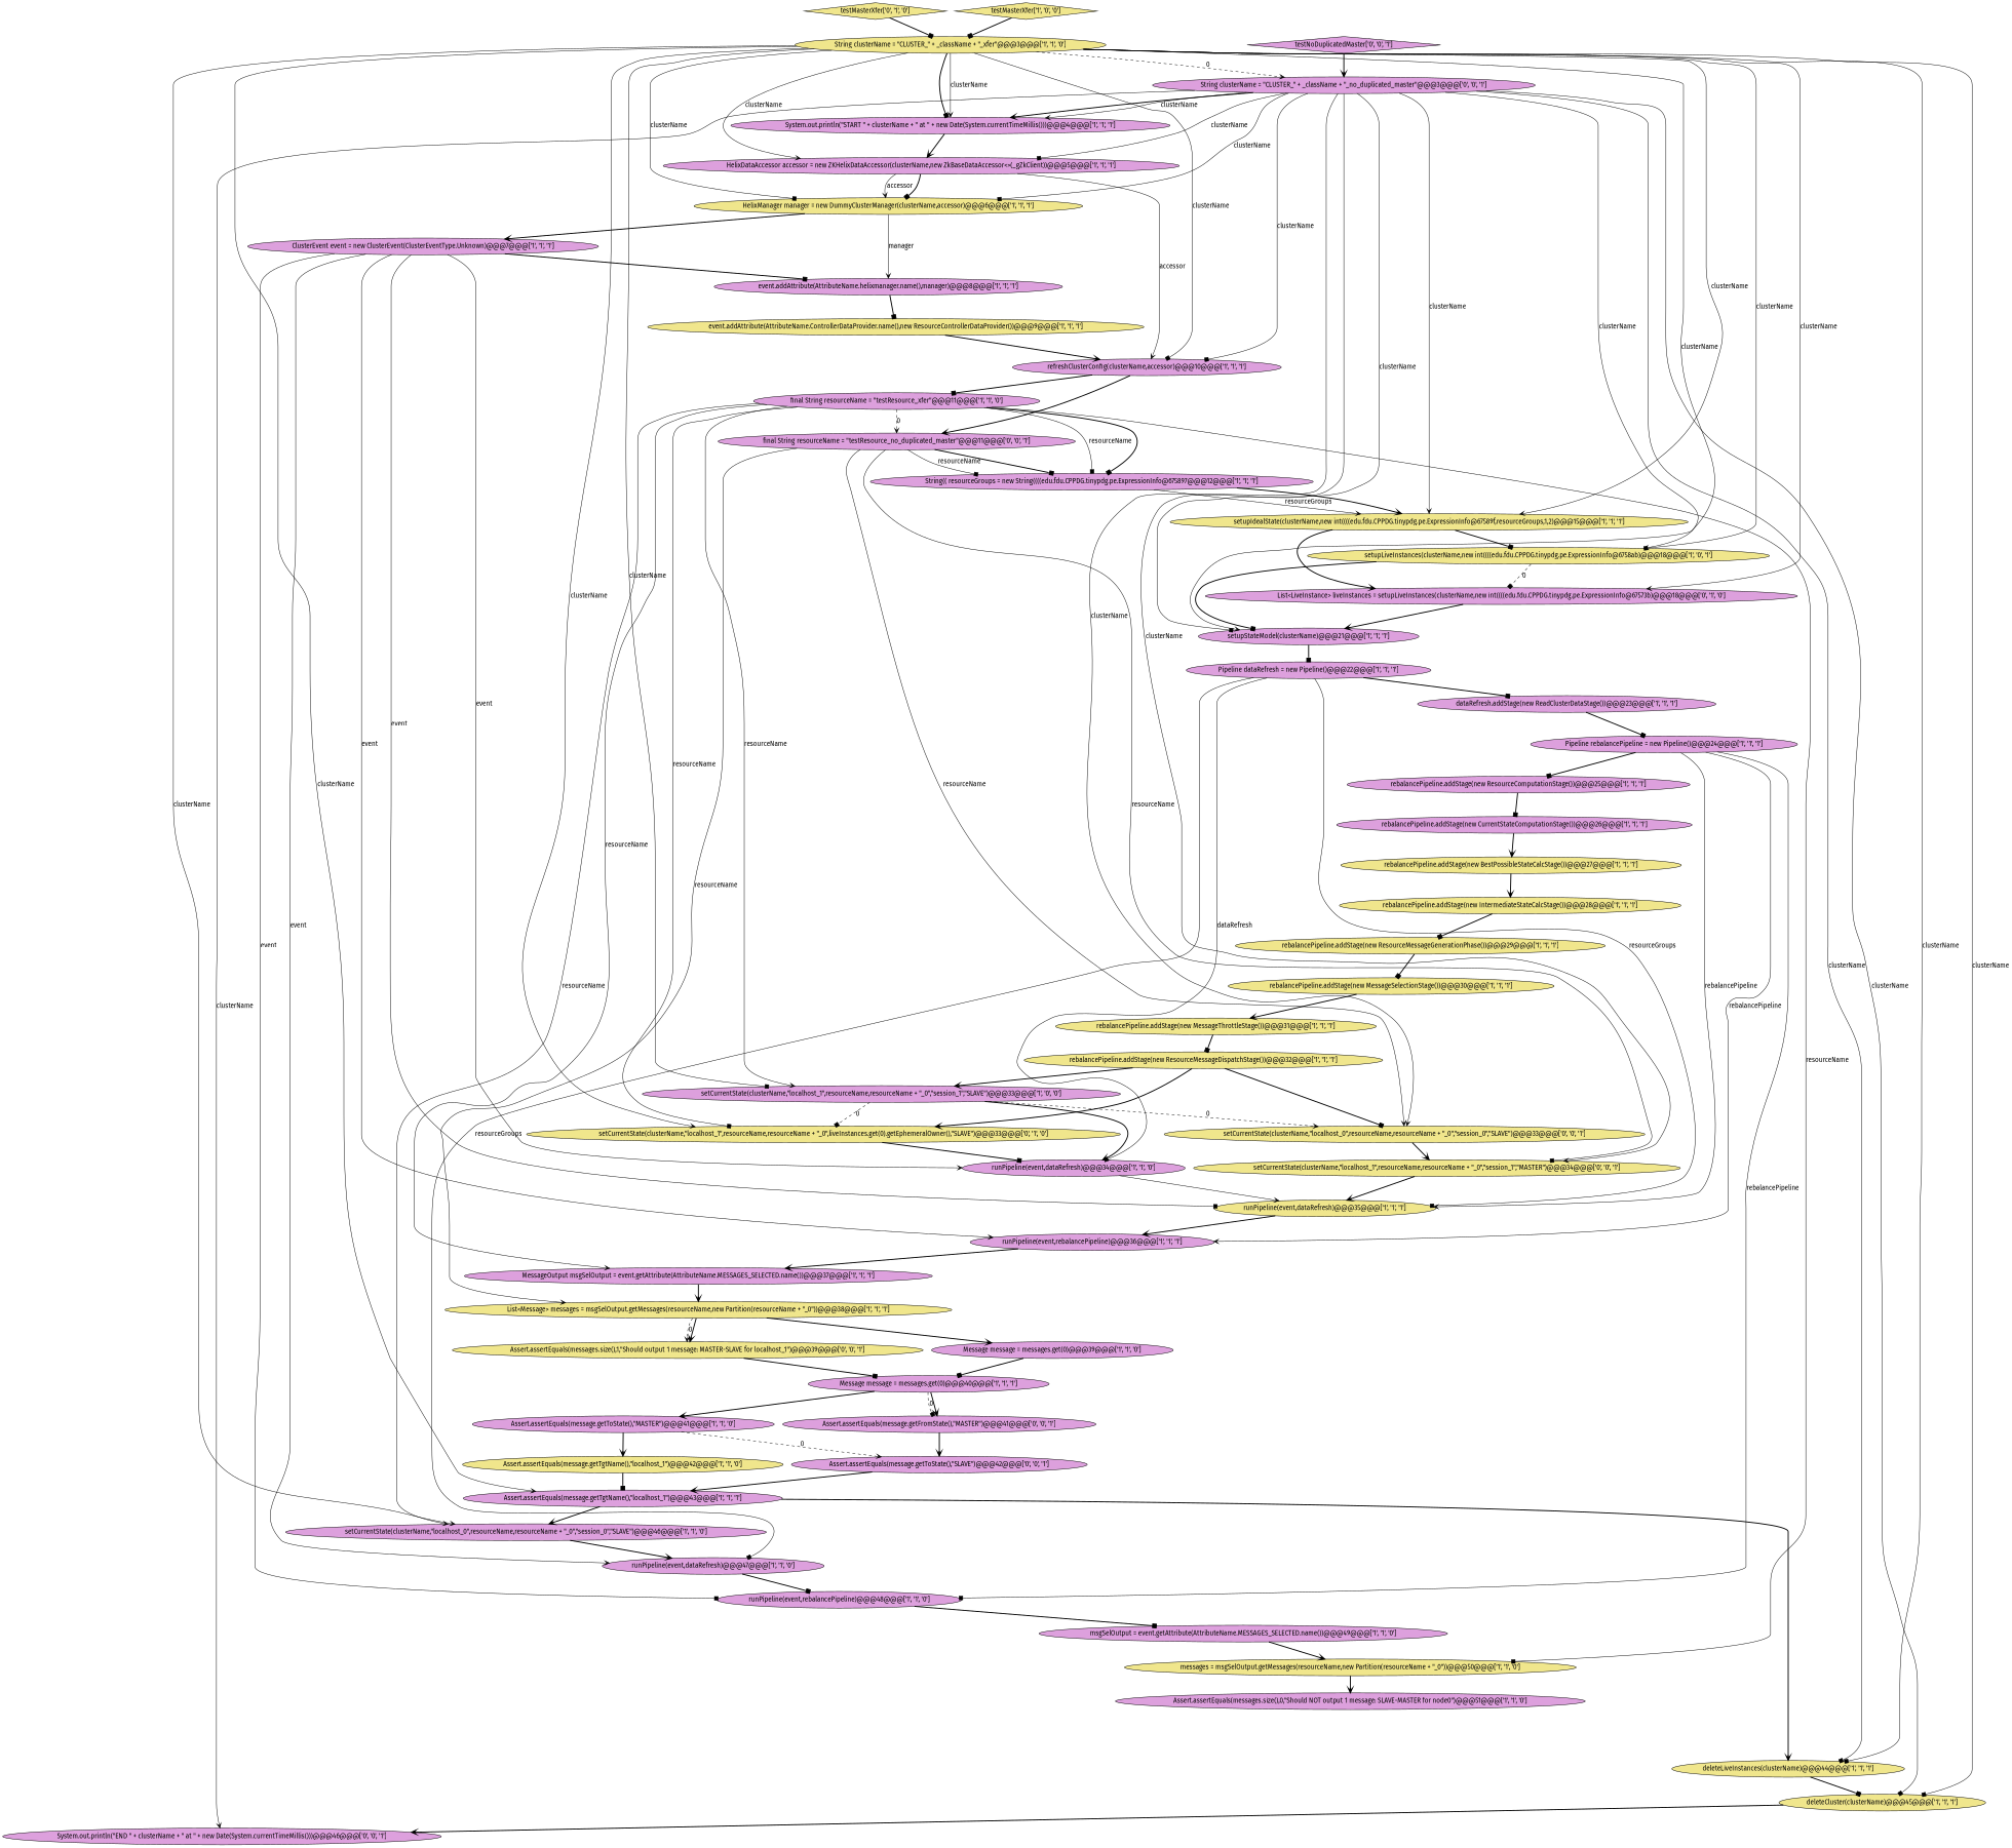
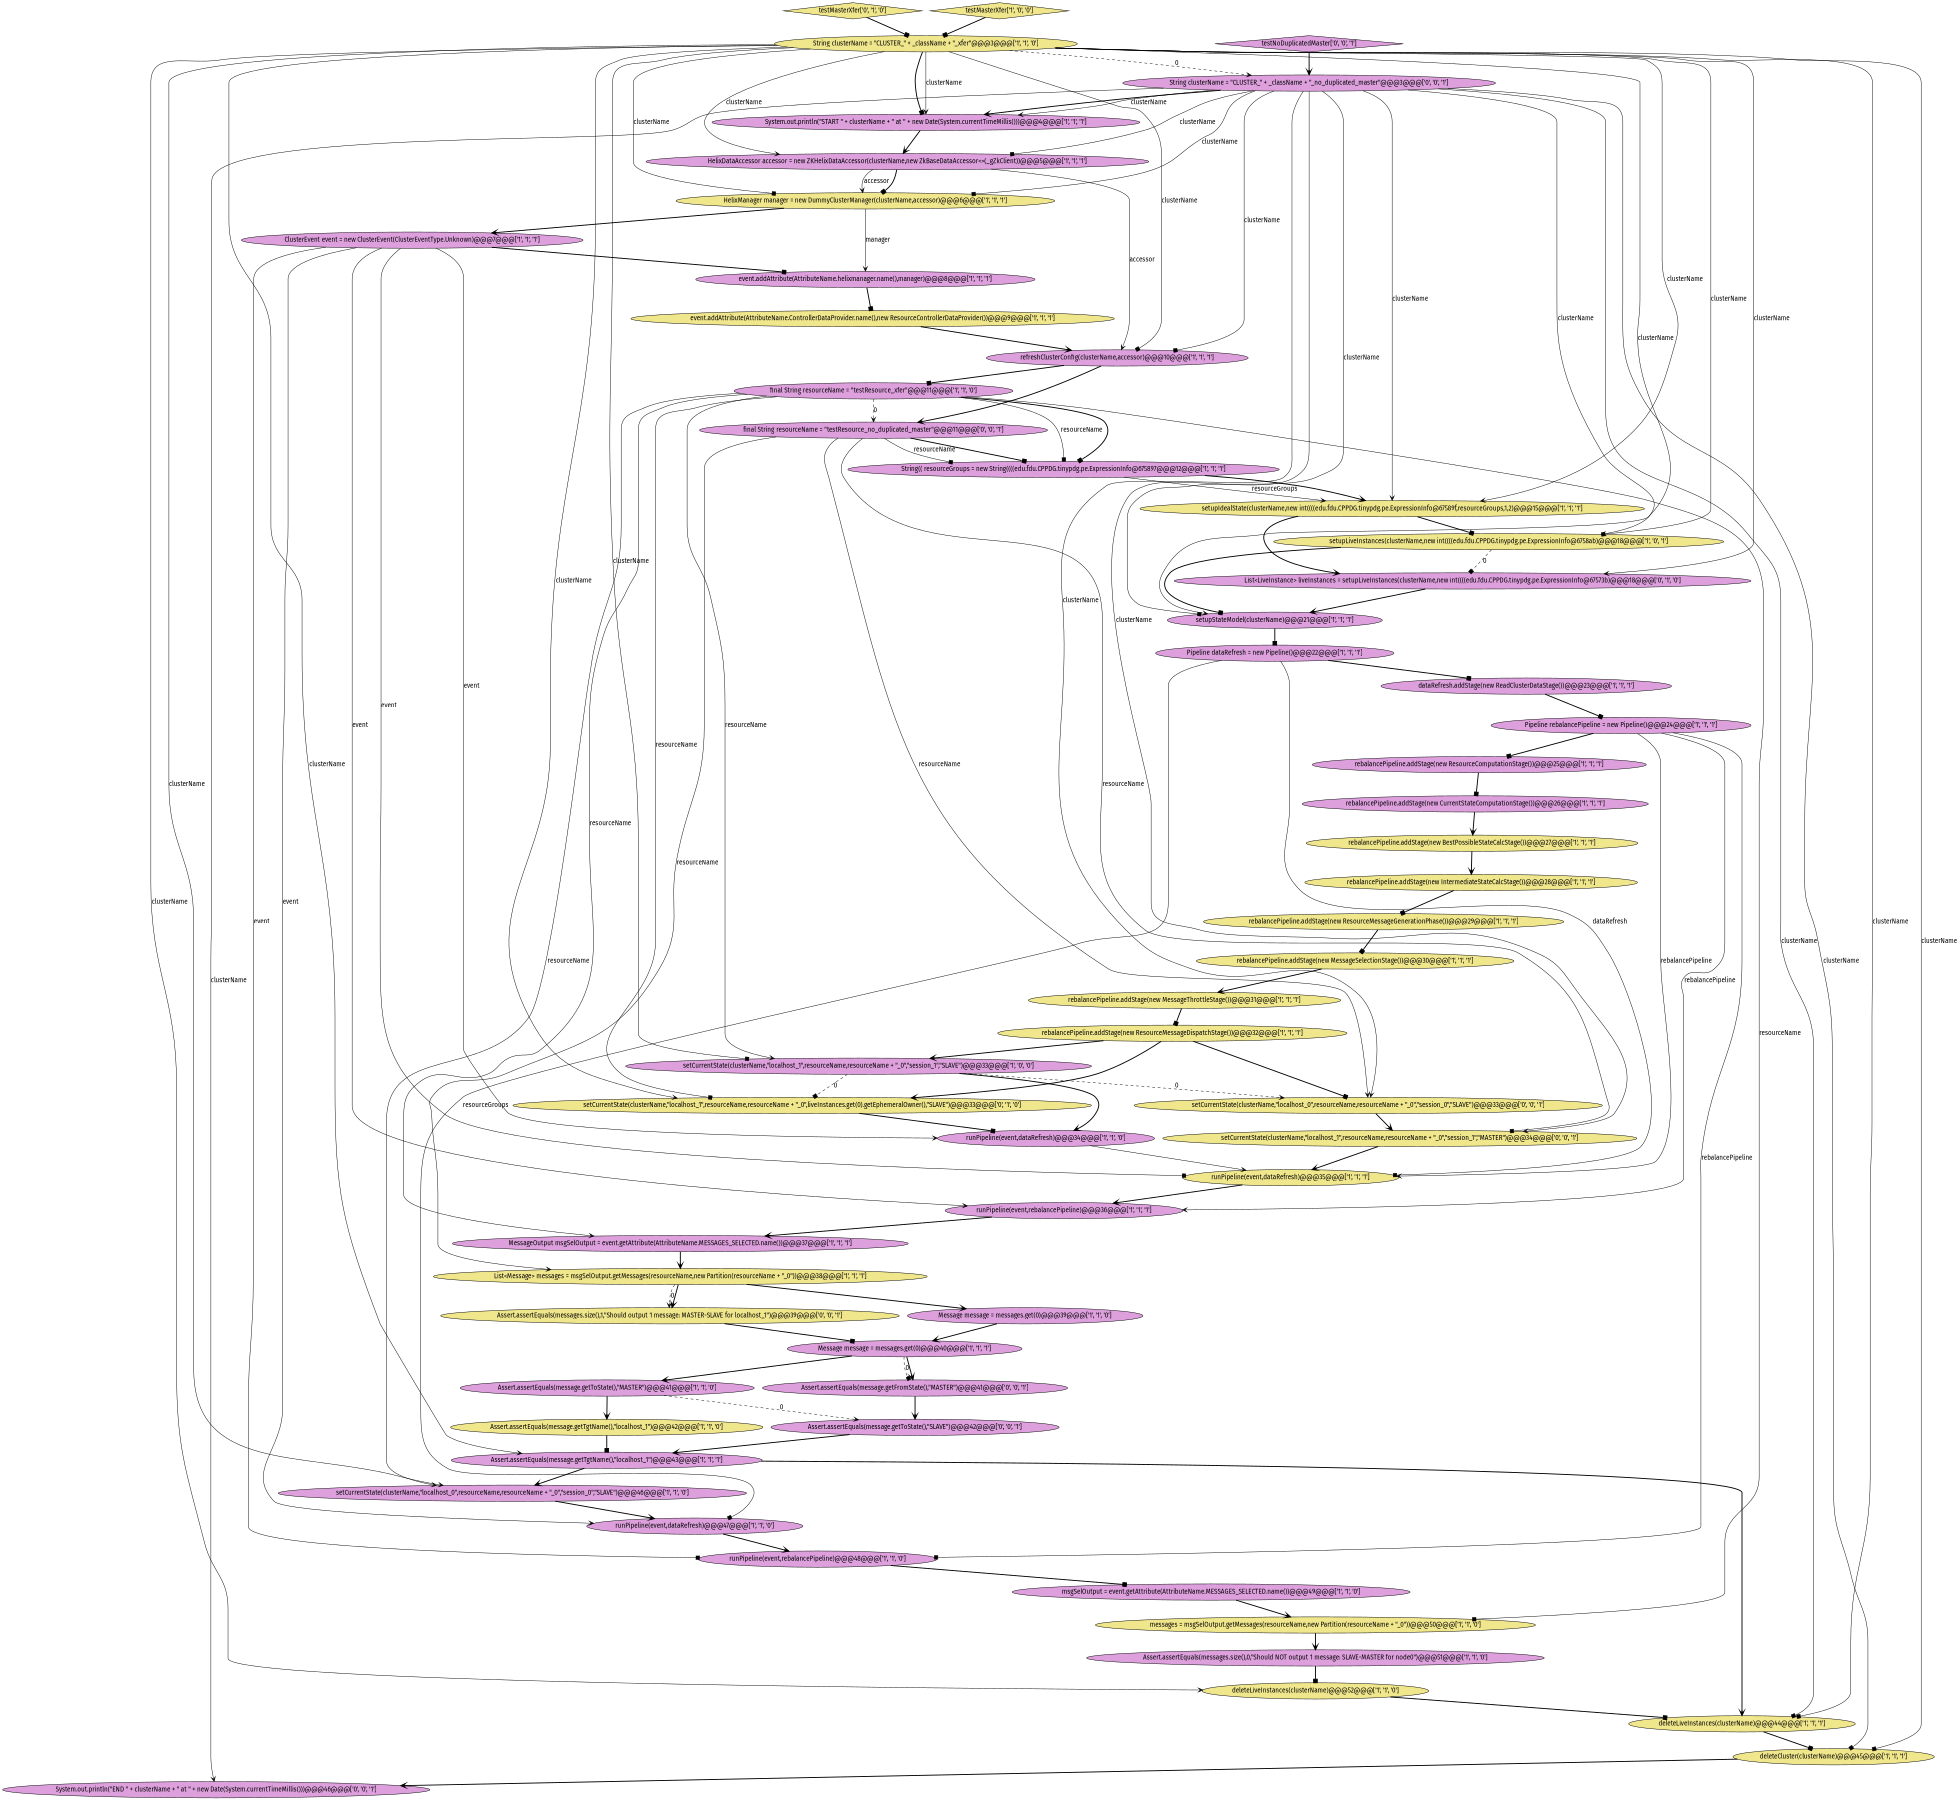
  digraph {
    fontname="Fira Sans"
    node [fillcolor=plum fontname="Fira Sans" shape=ellipse style=filled]
    edge [arrowhead=vee fontname="Fira Sans" style=bold]
    n1 [label="Assert.assertEquals(message.getTgtName(),\"localhost_1\")@@@43@@@['1', '1', '1']"]
    n2 [label="setCurrentState(clusterName,\"localhost_0\",resourceName,resourceName + \"_0\",\"session_0\",\"SLAVE\")@@@46@@@['1', '1', '0']"]
    n3 [fillcolor=khaki label="deleteLiveInstances(clusterName)@@@44@@@['1', '1', '1']"]
    n4 [label="runPipeline(event,dataRefresh)@@@47@@@['1', '1', '0']"]
    n5 [fillcolor=khaki label="deleteCluster(clusterName)@@@45@@@['1', '1', '1']"]
    n6 [fillcolor=khaki label="Assert.assertEquals(messages.size(),1,\"Should output 1 message: MASTER-SLAVE for localhost_1\")@@@39@@@['0', '0', '1']"]
    n7 [label="Message message = messages.get(0)@@@40@@@['1', '1', '1']"]
    n8 [label="Assert.assertEquals(message.getFromState(),\"MASTER\")@@@41@@@['0', '0', '1']"]
    n9 [label="Assert.assertEquals(message.getToState(),\"MASTER\")@@@41@@@['1', '1', '0']"]
    n10 [fillcolor=khaki label="rebalancePipeline.addStage(new ResourceMessageGenerationPhase())@@@29@@@['1', '1', '1']"]
    n11 [fillcolor=khaki label="rebalancePipeline.addStage(new MessageSelectionStage())@@@30@@@['1', '1', '1']"]
    n12 [fillcolor=khaki label="rebalancePipeline.addStage(new MessageThrottleStage())@@@31@@@['1', '1', '1']"]
    n13 [label="event.addAttribute(AttributeName.helixmanager.name(),manager)@@@8@@@['1', '1', '1']"]
    n14 [fillcolor=khaki label="event.addAttribute(AttributeName.ControllerDataProvider.name(),new ResourceControllerDataProvider())@@@9@@@['1', '1', '1']"]
    n15 [label="refreshClusterConfig(clusterName,accessor)@@@10@@@['1', '1', '1']"]
    n16 [label="Message message = messages.get(0)@@@39@@@['1', '1', '0']"]
    n17 [label="Pipeline dataRefresh = new Pipeline()@@@22@@@['1', '1', '1']"]
    n18 [fillcolor=khaki label="runPipeline(event,dataRefresh)@@@35@@@['1', '1', '1']"]
    n19 [label="dataRefresh.addStage(new ReadClusterDataStage())@@@23@@@['1', '1', '1']"]
    n20 [label="runPipeline(event,dataRefresh)@@@34@@@['1', '1', '0']"]
    n21 [label="runPipeline(event,rebalancePipeline)@@@36@@@['1', '1', '1']"]
    n22 [label="runPipeline(event,rebalancePipeline)@@@48@@@['1', '1', '0']"]
    n23 [label="Pipeline rebalancePipeline = new Pipeline()@@@24@@@['1', '1', '1']"]
    n24 [fillcolor=khaki label="setCurrentState(clusterName,\"localhost_1\",resourceName,resourceName + \"_0\",liveInstances.get(0).getEphemeralOwner(),\"SLAVE\")@@@33@@@['0', '1', '0']"]
    n25 [fillcolor=khaki label="testMasterXfer['0', '1', '0']" shape=diamond]
    n26 [fillcolor=khaki label="String clusterName = \"CLUSTER_\" + _className + \"_xfer\"@@@3@@@['1', '1', '0']"]
    n27 [label="setCurrentState(clusterName,\"localhost_1\",resourceName,resourceName + \"_0\",\"session_1\",\"SLAVE\")@@@33@@@['1', '0', '0']"]
    n28 [label="String clusterName = \"CLUSTER_\" + _className + \"_no_duplicated_master\"@@@3@@@['0', '0', '1']"]
    n29 [fillcolor=khaki label="HelixManager manager = new DummyClusterManager(clusterName,accessor)@@@6@@@['1', '1', '1']"]
    n30 [label="setupStateModel(clusterName)@@@21@@@['1', '1', '1']"]
    n31 [label="System.out.println(\"START \" + clusterName + \" at \" + new Date(System.currentTimeMillis()))@@@4@@@['1', '1', '1']"]
    n32 [fillcolor=khaki label="setupLiveInstances(clusterName,new int((((edu.fdu.CPPDG.tinypdg.pe.ExpressionInfo@6758ab)@@@18@@@['1', '0', '1']"]
    n33 [fillcolor=khaki label="setupIdealState(clusterName,new int((((edu.fdu.CPPDG.tinypdg.pe.ExpressionInfo@67589f,resourceGroups,1,2)@@@15@@@['1', '1', '1']"]
    n34 [label="HelixDataAccessor accessor = new ZKHelixDataAccessor(clusterName,new ZkBaseDataAccessor<>(_gZkClient))@@@5@@@['1', '1', '1']"]
    n35 [label="List<LiveInstance> liveInstances = setupLiveInstances(clusterName,new int((((edu.fdu.CPPDG.tinypdg.pe.ExpressionInfo@67573b)@@@18@@@['0', '1', '0']"]
+   n36 [fillcolor=khaki label="deleteLiveInstances(clusterName)@@@52@@@['1', '1', '0']"]
    n37 [label="final String resourceName = \"testResource_xfer\"@@@11@@@['1', '1', '0']"]
    n38 [fillcolor=khaki label="messages = msgSelOutput.getMessages(resourceName,new Partition(resourceName + \"_0\"))@@@50@@@['1', '1', '0']"]
    n39 [label="final String resourceName = \"testResource_no_duplicated_master\"@@@11@@@['0', '0', '1']"]
    n40 [label="MessageOutput msgSelOutput = event.getAttribute(AttributeName.MESSAGES_SELECTED.name())@@@37@@@['1', '1', '1']"]
    n41 [label="String(( resourceGroups = new String((((edu.fdu.CPPDG.tinypdg.pe.ExpressionInfo@675897@@@12@@@['1', '1', '1']"]
    n42 [fillcolor=khaki label="setCurrentState(clusterName,\"localhost_0\",resourceName,resourceName + \"_0\",\"session_0\",\"SLAVE\")@@@33@@@['0', '0', '1']"]
    n43 [label="Assert.assertEquals(messages.size(),0,\"Should NOT output 1 message: SLAVE-MASTER for node0\")@@@51@@@['1', '1', '0']"]
    n44 [fillcolor=khaki label="setCurrentState(clusterName,\"localhost_1\",resourceName,resourceName + \"_0\",\"session_1\",\"MASTER\")@@@34@@@['0', '0', '1']"]
    n45 [fillcolor=khaki label="List<Message> messages = msgSelOutput.getMessages(resourceName,new Partition(resourceName + \"_0\"))@@@38@@@['1', '1', '1']"]
    n46 [label="Assert.assertEquals(message.getToState(),\"SLAVE\")@@@42@@@['0', '0', '1']"]
    n47 [fillcolor=khaki label="Assert.assertEquals(message.getTgtName(),\"localhost_1\")@@@42@@@['1', '1', '0']"]
    n48 [label="rebalancePipeline.addStage(new CurrentStateComputationStage())@@@26@@@['1', '1', '1']"]
    n49 [fillcolor=khaki label="rebalancePipeline.addStage(new BestPossibleStateCalcStage())@@@27@@@['1', '1', '1']"]
    n50 [fillcolor=khaki label="rebalancePipeline.addStage(new IntermediateStateCalcStage())@@@28@@@['1', '1', '1']"]
    n51 [label="System.out.println(\"END \" + clusterName + \" at \" + new Date(System.currentTimeMillis()))@@@46@@@['0', '0', '1']"]
    n52 [label="ClusterEvent event = new ClusterEvent(ClusterEventType.Unknown)@@@7@@@['1', '1', '1']"]
    n53 [label="msgSelOutput = event.getAttribute(AttributeName.MESSAGES_SELECTED.name())@@@49@@@['1', '1', '0']"]
    n54 [label="testNoDuplicatedMaster['0', '0', '1']" shape=diamond]
    n55 [label="rebalancePipeline.addStage(new ResourceComputationStage())@@@25@@@['1', '1', '1']"]
    n56 [fillcolor=khaki label="rebalancePipeline.addStage(new ResourceMessageDispatchStage())@@@32@@@['1', '1', '1']"]
    n57 [fillcolor=khaki label="testMasterXfer['1', '0', '0']" shape=diamond]
    n1 -> n2
    n1 -> n3
    n2 -> n4
    n3 -> n5 [arrowhead=box]
-   n4 -> n22 [arrowhead=box]
+   n4 -> n22
    n5 -> n51
    n6 -> n7 [arrowhead=box]
    n7 -> n8
    n7 -> n8 [arrowhead=box label=0 style=dashed]
    n7 -> n9
    n8 -> n46
    n9 -> n46 [label=0 style=dashed]
    n9 -> n47
    n10 -> n11 [arrowhead=box]
    n11 -> n12
    n12 -> n56 [arrowhead=box]
    n13 -> n14 [arrowhead=box]
    n14 -> n15
    n15 -> n37 [arrowhead=box]
    n15 -> n39
-   n16 -> n7 [arrowhead=box]
+   n16 -> n7
    n17 -> n4 [arrowhead=box label=resourceGroups style=solid]
-   n17 -> n18 [arrowhead=box label=resourceGroups style=solid]
+   n17 -> n18 [arrowhead=box label=dataRefresh style=solid]
    n17 -> n19 [arrowhead=box]
-   n17 -> n20 [arrowhead=box label=dataRefresh style=solid]
    n18 -> n21
    n19 -> n23 [arrowhead=box]
    n20 -> n18 [style=solid]
    n21 -> n40
    n22 -> n53 [arrowhead=box]
    n23 -> n18 [label=rebalancePipeline style=solid]
    n23 -> n21 [label=rebalancePipeline style=solid]
    n23 -> n22 [arrowhead=box label=rebalancePipeline style=solid]
    n23 -> n55 [arrowhead=box]
    n24 -> n20 [arrowhead=box]
    n25 -> n26 [arrowhead=box]
    n26 -> n1 [label=clusterName style=solid]
    n26 -> n2 [label=clusterName style=solid]
    n26 -> n3 [arrowhead=box label=clusterName style=solid]
    n26 -> n5 [arrowhead=box label=clusterName style=solid]
    n26 -> n15 [arrowhead=box label=clusterName style=solid]
    n26 -> n24 [label=clusterName style=solid]
    n26 -> n27 [arrowhead=box label=clusterName style=solid]
    n26 -> n28 [label=0 style=dashed]
    n26 -> n29 [arrowhead=box label=clusterName style=solid]
    n26 -> n30 [label=clusterName style=solid]
    n26 -> n31 [arrowhead=box]
    n26 -> n31 [label=clusterName style=solid]
    n26 -> n32 [arrowhead=box label=clusterName style=solid]
    n26 -> n33 [label=clusterName style=solid]
    n26 -> n34 [label=clusterName style=solid]
    n26 -> n35 [label=clusterName style=solid]
+   n26 -> n36 [label=clusterName style=solid]
    n27 -> n20
    n27 -> n24 [arrowhead=box label=0 style=dashed]
    n27 -> n42 [label=0 style=dashed]
    n28 -> n3 [arrowhead=box label=clusterName style=solid]
    n28 -> n5 [arrowhead=box label=clusterName style=solid]
    n28 -> n15 [arrowhead=box label=clusterName style=solid]
    n28 -> n29 [arrowhead=box label=clusterName style=solid]
    n28 -> n30 [arrowhead=box label=clusterName style=solid]
    n28 -> n31
    n28 -> n31 [label=clusterName style=solid]
    n28 -> n32 [label=clusterName style=solid]
    n28 -> n33 [label=clusterName style=solid]
    n28 -> n34 [arrowhead=box label=clusterName style=solid]
    n28 -> n42 [label=clusterName style=solid]
    n28 -> n44 [label=clusterName style=solid]
    n28 -> n51 [label=clusterName style=solid]
    n29 -> n13 [label=manager style=solid]
    n29 -> n52
    n30 -> n17 [arrowhead=box]
    n31 -> n34
    n32 -> n30 [arrowhead=box]
    n32 -> n35 [arrowhead=box label=0 style=dashed]
    n33 -> n32 [arrowhead=box]
    n33 -> n35
    n34 -> n15 [label=accessor style=solid]
    n34 -> n29 [arrowhead=box]
    n34 -> n29 [label=accessor style=solid]
    n35 -> n30
+   n36 -> n3 [arrowhead=box]
    n37 -> n2 [label=resourceName style=solid]
    n37 -> n24 [arrowhead=box label=resourceName style=solid]
    n37 -> n27 [label=resourceName style=solid]
    n37 -> n38 [arrowhead=box label=resourceName style=solid]
    n37 -> n39 [label=0 style=dashed]
    n37 -> n40 [label=resourceName style=solid]
    n37 -> n41 [arrowhead=box label=resourceName style=solid]
    n37 -> n41 [arrowhead=box]
    n38 -> n43
    n39 -> n41 [arrowhead=box]
    n39 -> n41 [arrowhead=box label=resourceName style=solid]
    n39 -> n42 [label=resourceName style=solid]
    n39 -> n44 [arrowhead=box label=resourceName style=solid]
    n39 -> n45 [label=resourceName style=solid]
    n40 -> n45
    n41 -> n33 [label=resourceGroups style=solid]
    n41 -> n33
    n42 -> n44
+   n43 -> n36 [arrowhead=box]
    n44 -> n18
    n45 -> n6 [label=0 style=dashed]
    n45 -> n6
    n45 -> n16
    n46 -> n1
    n47 -> n1 [arrowhead=box]
    n48 -> n49
    n49 -> n50
    n50 -> n10 [arrowhead=box]
    n52 -> n4 [label=event style=solid]
    n52 -> n13 [arrowhead=box]
    n52 -> n18 [arrowhead=box label=event style=solid]
    n52 -> n20 [label=event style=solid]
    n52 -> n21 [label=event style=solid]
    n52 -> n22 [arrowhead=box label=event style=solid]
    n53 -> n38
    n54 -> n28
    n55 -> n48 [arrowhead=box]
    n56 -> n24
    n56 -> n27
    n56 -> n42 [arrowhead=box]
    n57 -> n26 [arrowhead=box]
  }
